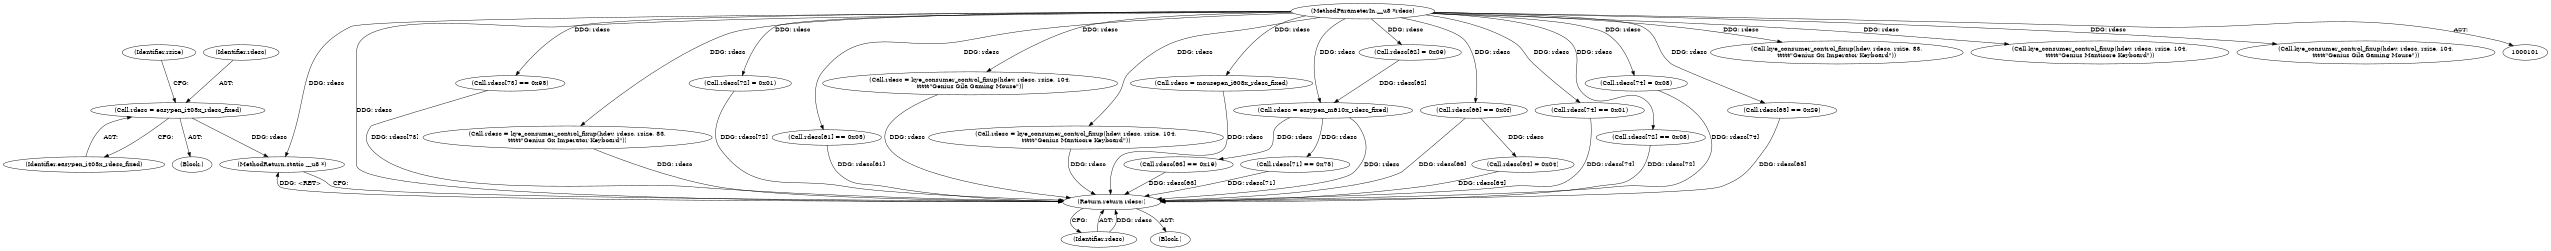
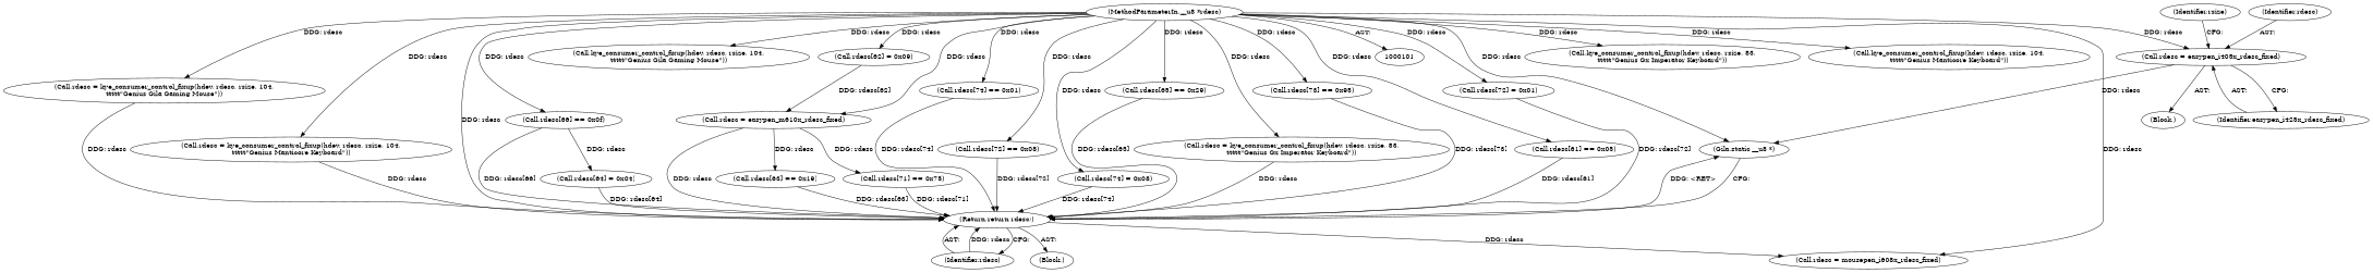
  digraph {
    n1 [label="(Call,rdesc = easypen_i405x_rdesc_fixed)"]
    n2 [label="(Block,)"]
-   n3 [label="(Identifier,easypen_i405x_rdesc_fixed)"]
-   n4 [label="(MethodReturn,static __u8 *)"]
+   n3 [label="(Identifier,easypen_i425x_rdesc_fixed)"]
+   n4 [label="(Gila,static __u8 *)"]
    n5 [label="(Return,return rdesc;)"]
    n6 [label="(Identifier,rdesc)"]
    n7 [label="(Block,)"]
    n8 [label="(MethodParameterIn,__u8 *rdesc)"]
    n9 [label="(Call,kye_consumer_control_fixup(hdev, rdesc, rsize, 83,\n\t\t\t\t\t\"Genius Gx Imperator Keyboard\"))"]
    n10 [label="(Call,kye_consumer_control_fixup(hdev, rdesc, rsize, 104,\n\t\t\t\t\t\"Genius Manticore Keyboard\"))"]
    n11 [label="(Call,rdesc[73] == 0x95)"]
    n12 [label="(Call,rdesc = kye_consumer_control_fixup(hdev, rdesc, rsize, 83,\n\t\t\t\t\t\"Genius Gx Imperator Keyboard\"))"]
    n13 [label="(Call,rdesc[72] = 0x01)"]
    n14 [label="(Call,rdesc[61] == 0x05)"]
    n15 [label="(Call,rdesc = kye_consumer_control_fixup(hdev, rdesc, rsize, 104,\n\t\t\t\t\t\"Genius Gila Gaming Mouse\"))"]
    n16 [label="(Call,kye_consumer_control_fixup(hdev, rdesc, rsize, 104,\n\t\t\t\t\t\"Genius Gila Gaming Mouse\"))"]
    n17 [label="(Call,rdesc = kye_consumer_control_fixup(hdev, rdesc, rsize, 104,\n\t\t\t\t\t\"Genius Manticore Keyboard\"))"]
    n18 [label="(Call,rdesc = mousepen_i608x_rdesc_fixed)"]
    n19 [label="(Call,rdesc = easypen_m610x_rdesc_fixed)"]
    n20 [label="(Call,rdesc[66] == 0x0f)"]
    n21 [label="(Call,rdesc[74] == 0x01)"]
    n22 [label="(Call,rdesc[72] == 0x08)"]
    n23 [label="(Call,rdesc[62] = 0x09)"]
    n24 [label="(Call,rdesc[74] = 0x08)"]
    n25 [label="(Call,rdesc[65] == 0x29)"]
    1000101
    n27 [label="(Call,rdesc[64] = 0x04)"]
    n28 [label="(Call,rdesc[63] == 0x19)"]
    n29 [label="(Call,rdesc[71] == 0x75)"]
    n30 [label="(Identifier,rsize)"]
    n31 [label="(Identifier,rdesc)"]
    n1 -> n2 [label="AST: "]
    n1 -> n3 [label="CFG: "]
    n1 -> n4 [label="DDG: rdesc"]
    n3 -> n1 [label="AST: "]
    n4 -> n5 [label="CFG: "]
    n5 -> n4 [label="DDG: <RET>"]
    n5 -> n6 [label="CFG: "]
    n5 -> n7 [label="AST: "]
    n6 -> n5 [label="AST: "]
    n6 -> n5 [label="DDG: rdesc"]
+   n8 -> n1 [label="DDG: rdesc"]
    n8 -> n4 [label="DDG: rdesc"]
    n8 -> n5 [label="DDG: rdesc"]
    n8 -> n9 [label="DDG: rdesc"]
    n8 -> n10 [label="DDG: rdesc"]
    n8 -> n11 [label="DDG: rdesc"]
    n8 -> n12 [label="DDG: rdesc"]
    n8 -> n13 [label="DDG: rdesc"]
    n8 -> n14 [label="DDG: rdesc"]
    n8 -> n15 [label="DDG: rdesc"]
    n8 -> n16 [label="DDG: rdesc"]
    n8 -> n17 [label="DDG: rdesc"]
    n8 -> n18 [label="DDG: rdesc"]
    n8 -> n19 [label="DDG: rdesc"]
    n8 -> n20 [label="DDG: rdesc"]
    n8 -> n21 [label="DDG: rdesc"]
    n8 -> n22 [label="DDG: rdesc"]
    n8 -> n23 [label="DDG: rdesc"]
    n8 -> n24 [label="DDG: rdesc"]
    n8 -> n25 [label="DDG: rdesc"]
    n8 -> 1000101 [label="AST: "]
    n11 -> n5 [label="DDG: rdesc[73]"]
    n12 -> n5 [label="DDG: rdesc"]
    n13 -> n5 [label="DDG: rdesc[72]"]
    n14 -> n5 [label="DDG: rdesc[61]"]
    n15 -> n5 [label="DDG: rdesc"]
    n17 -> n5 [label="DDG: rdesc"]
-   n18 -> n5 [label="DDG: rdesc"]
+   n5 -> n18 [label="DDG: rdesc"]
    n19 -> n5 [label="DDG: rdesc"]
    n19 -> n28 [label="DDG: rdesc"]
    n19 -> n29 [label="DDG: rdesc"]
    n20 -> n5 [label="DDG: rdesc[66]"]
    n20 -> n27 [label="DDG: rdesc"]
    n21 -> n5 [label="DDG: rdesc[74]"]
    n22 -> n5 [label="DDG: rdesc[72]"]
    n23 -> n19 [label="DDG: rdesc[62]"]
    n24 -> n5 [label="DDG: rdesc[74]"]
    n25 -> n5 [label="DDG: rdesc[65]"]
    n27 -> n5 [label="DDG: rdesc[64]"]
    n28 -> n5 [label="DDG: rdesc[63]"]
    n29 -> n5 [label="DDG: rdesc[71]"]
    n30 -> n1 [label="CFG: "]
    n31 -> n1 [label="AST: "]
  }
